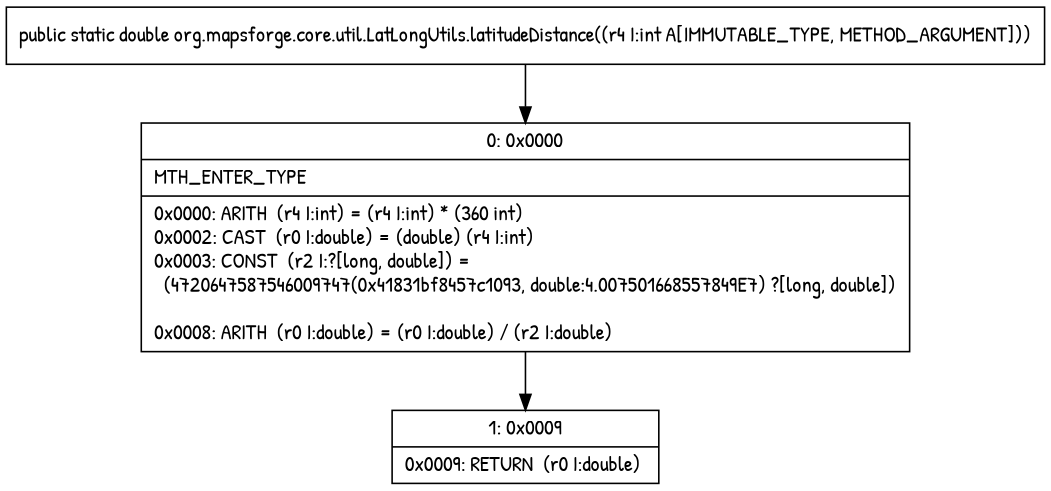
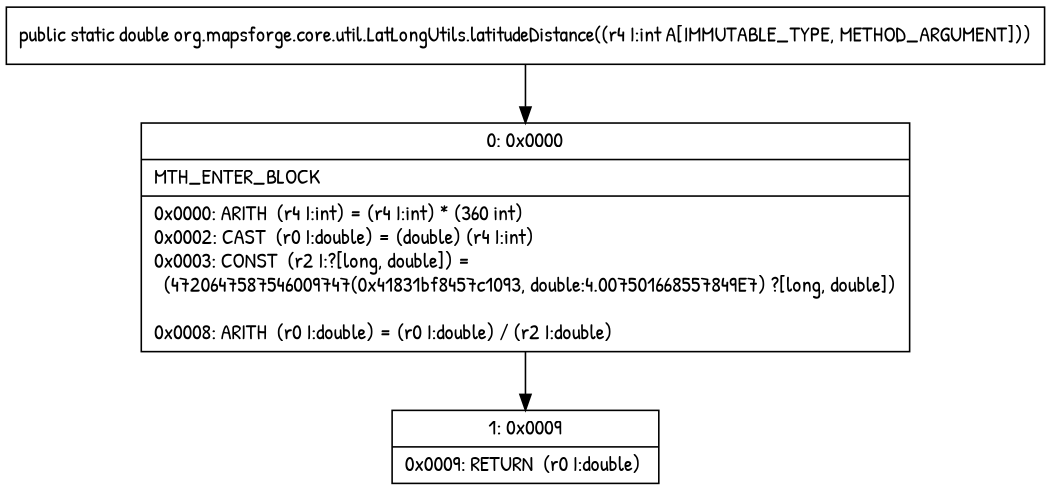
  digraph {
    fontname="Patrick Hand"
    node [shape=record fontname="Patrick Hand"]
    edge [fontname="Patrick Hand"]
-   n1 [label="{0\:\ 0x0000|MTH_ENTER_TYPE\l|0x0000: ARITH  (r4 I:int) = (r4 I:int) * (360 int) \l0x0002: CAST  (r0 I:double) = (double) (r4 I:int) \l0x0003: CONST  (r2 I:?[long, double]) = \l  (4720647587546009747(0x41831bf8457c1093, double:4.007501668557849E7) ?[long, double])\l \l0x0008: ARITH  (r0 I:double) = (r0 I:double) \/ (r2 I:double) \l}"]
+   n1 [label="{0\:\ 0x0000|MTH_ENTER_BLOCK\l|0x0000: ARITH  (r4 I:int) = (r4 I:int) * (360 int) \l0x0002: CAST  (r0 I:double) = (double) (r4 I:int) \l0x0003: CONST  (r2 I:?[long, double]) = \l  (4720647587546009747(0x41831bf8457c1093, double:4.007501668557849E7) ?[long, double])\l \l0x0008: ARITH  (r0 I:double) = (r0 I:double) \/ (r2 I:double) \l}"]
    n2 [label="{1\:\ 0x0009|0x0009: RETURN  (r0 I:double) \l}"]
    n3 [label="{public static double org.mapsforge.core.util.LatLongUtils.latitudeDistance((r4 I:int A[IMMUTABLE_TYPE, METHOD_ARGUMENT])) }"]
    n1 -> n2
    n3 -> n1
  }
